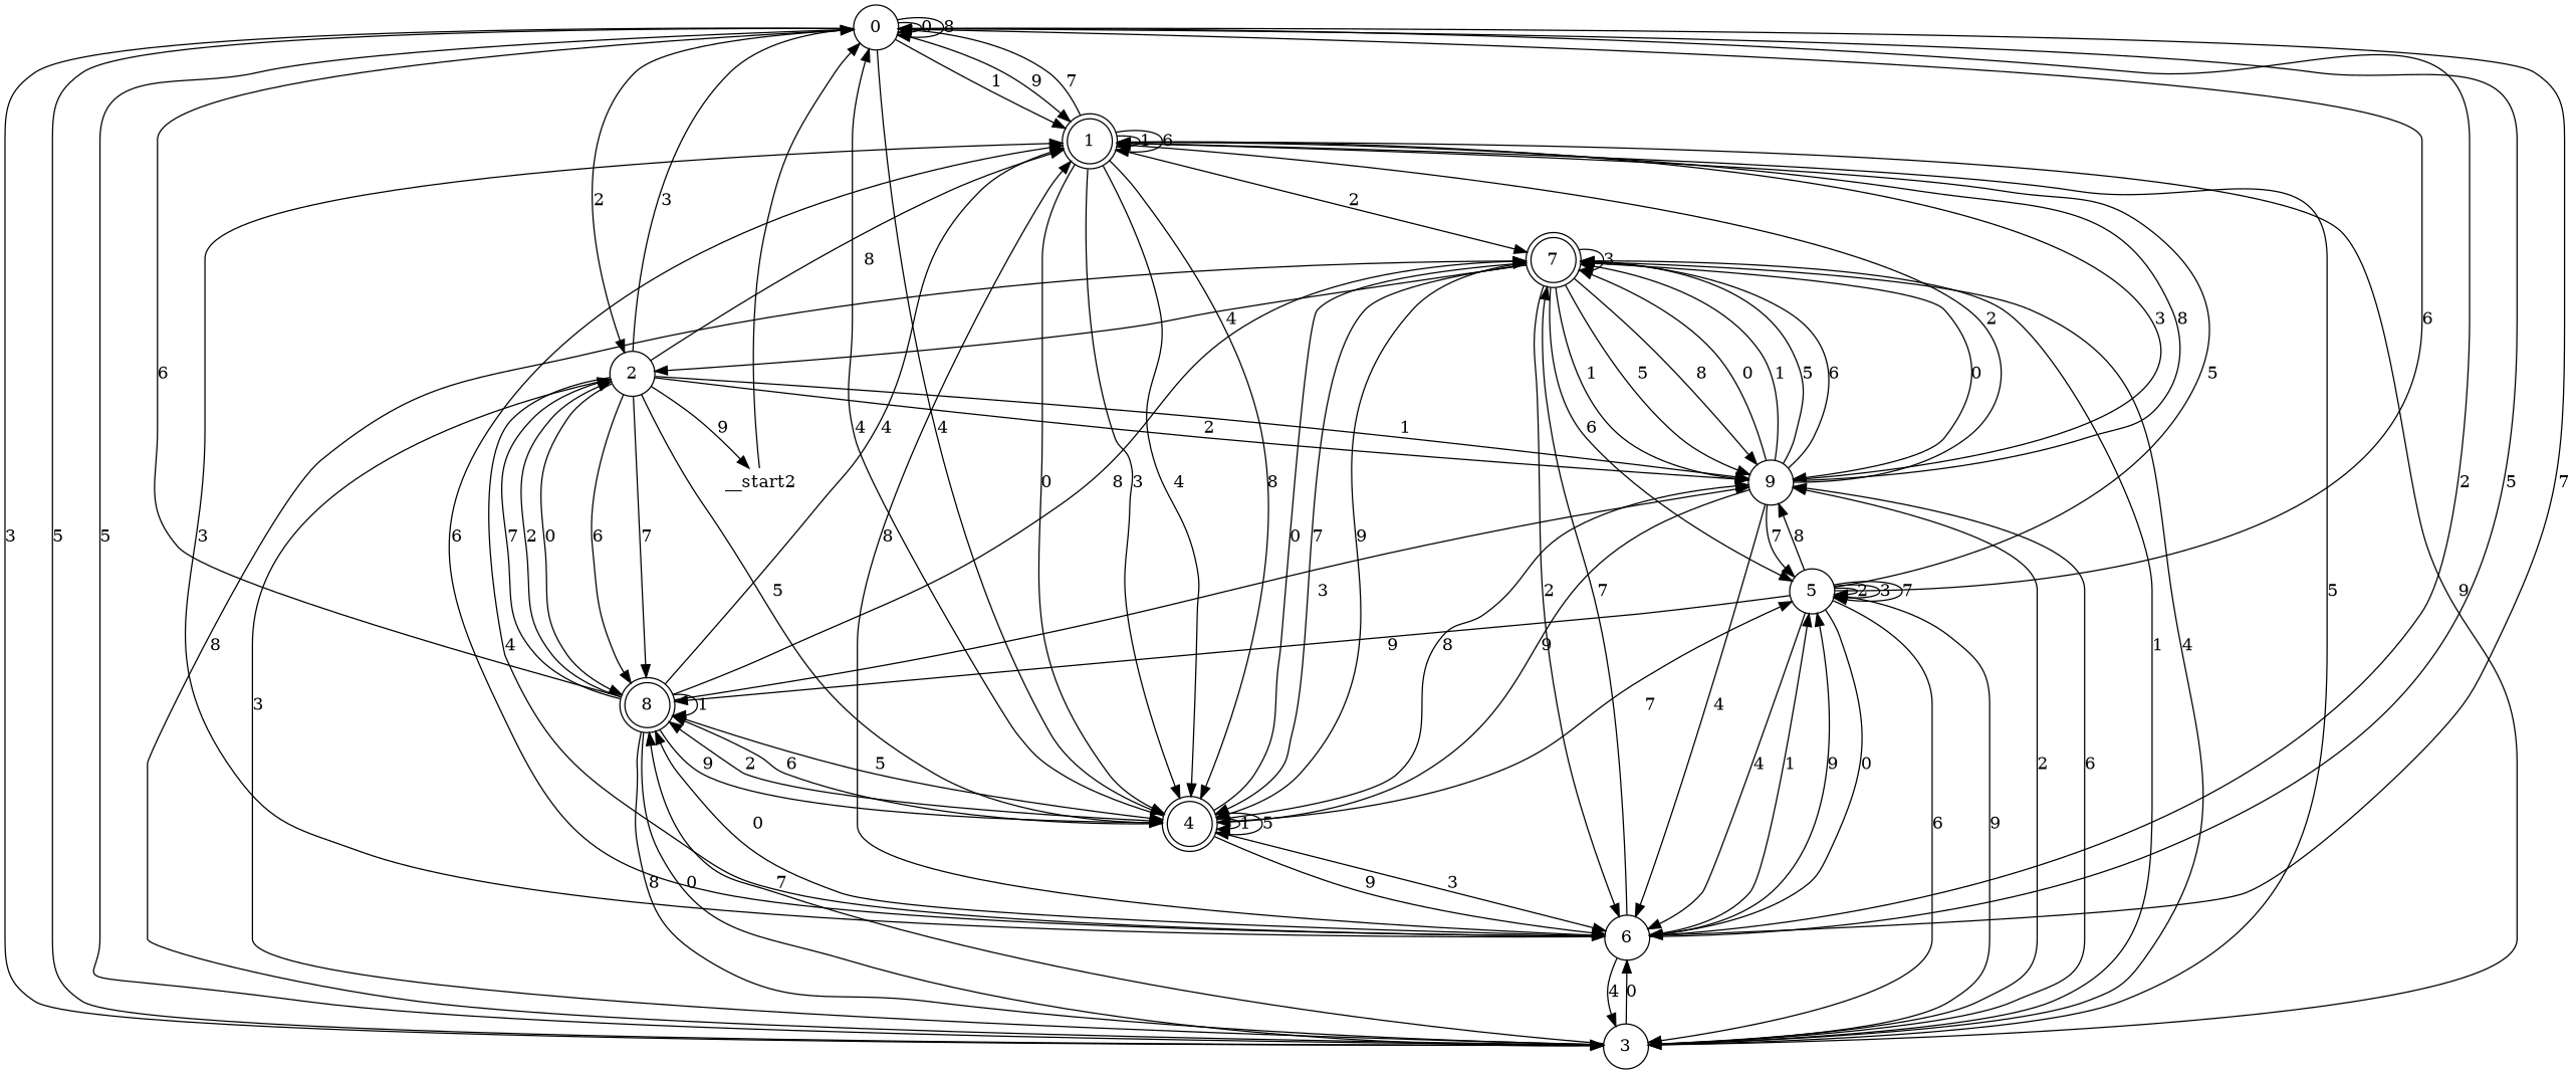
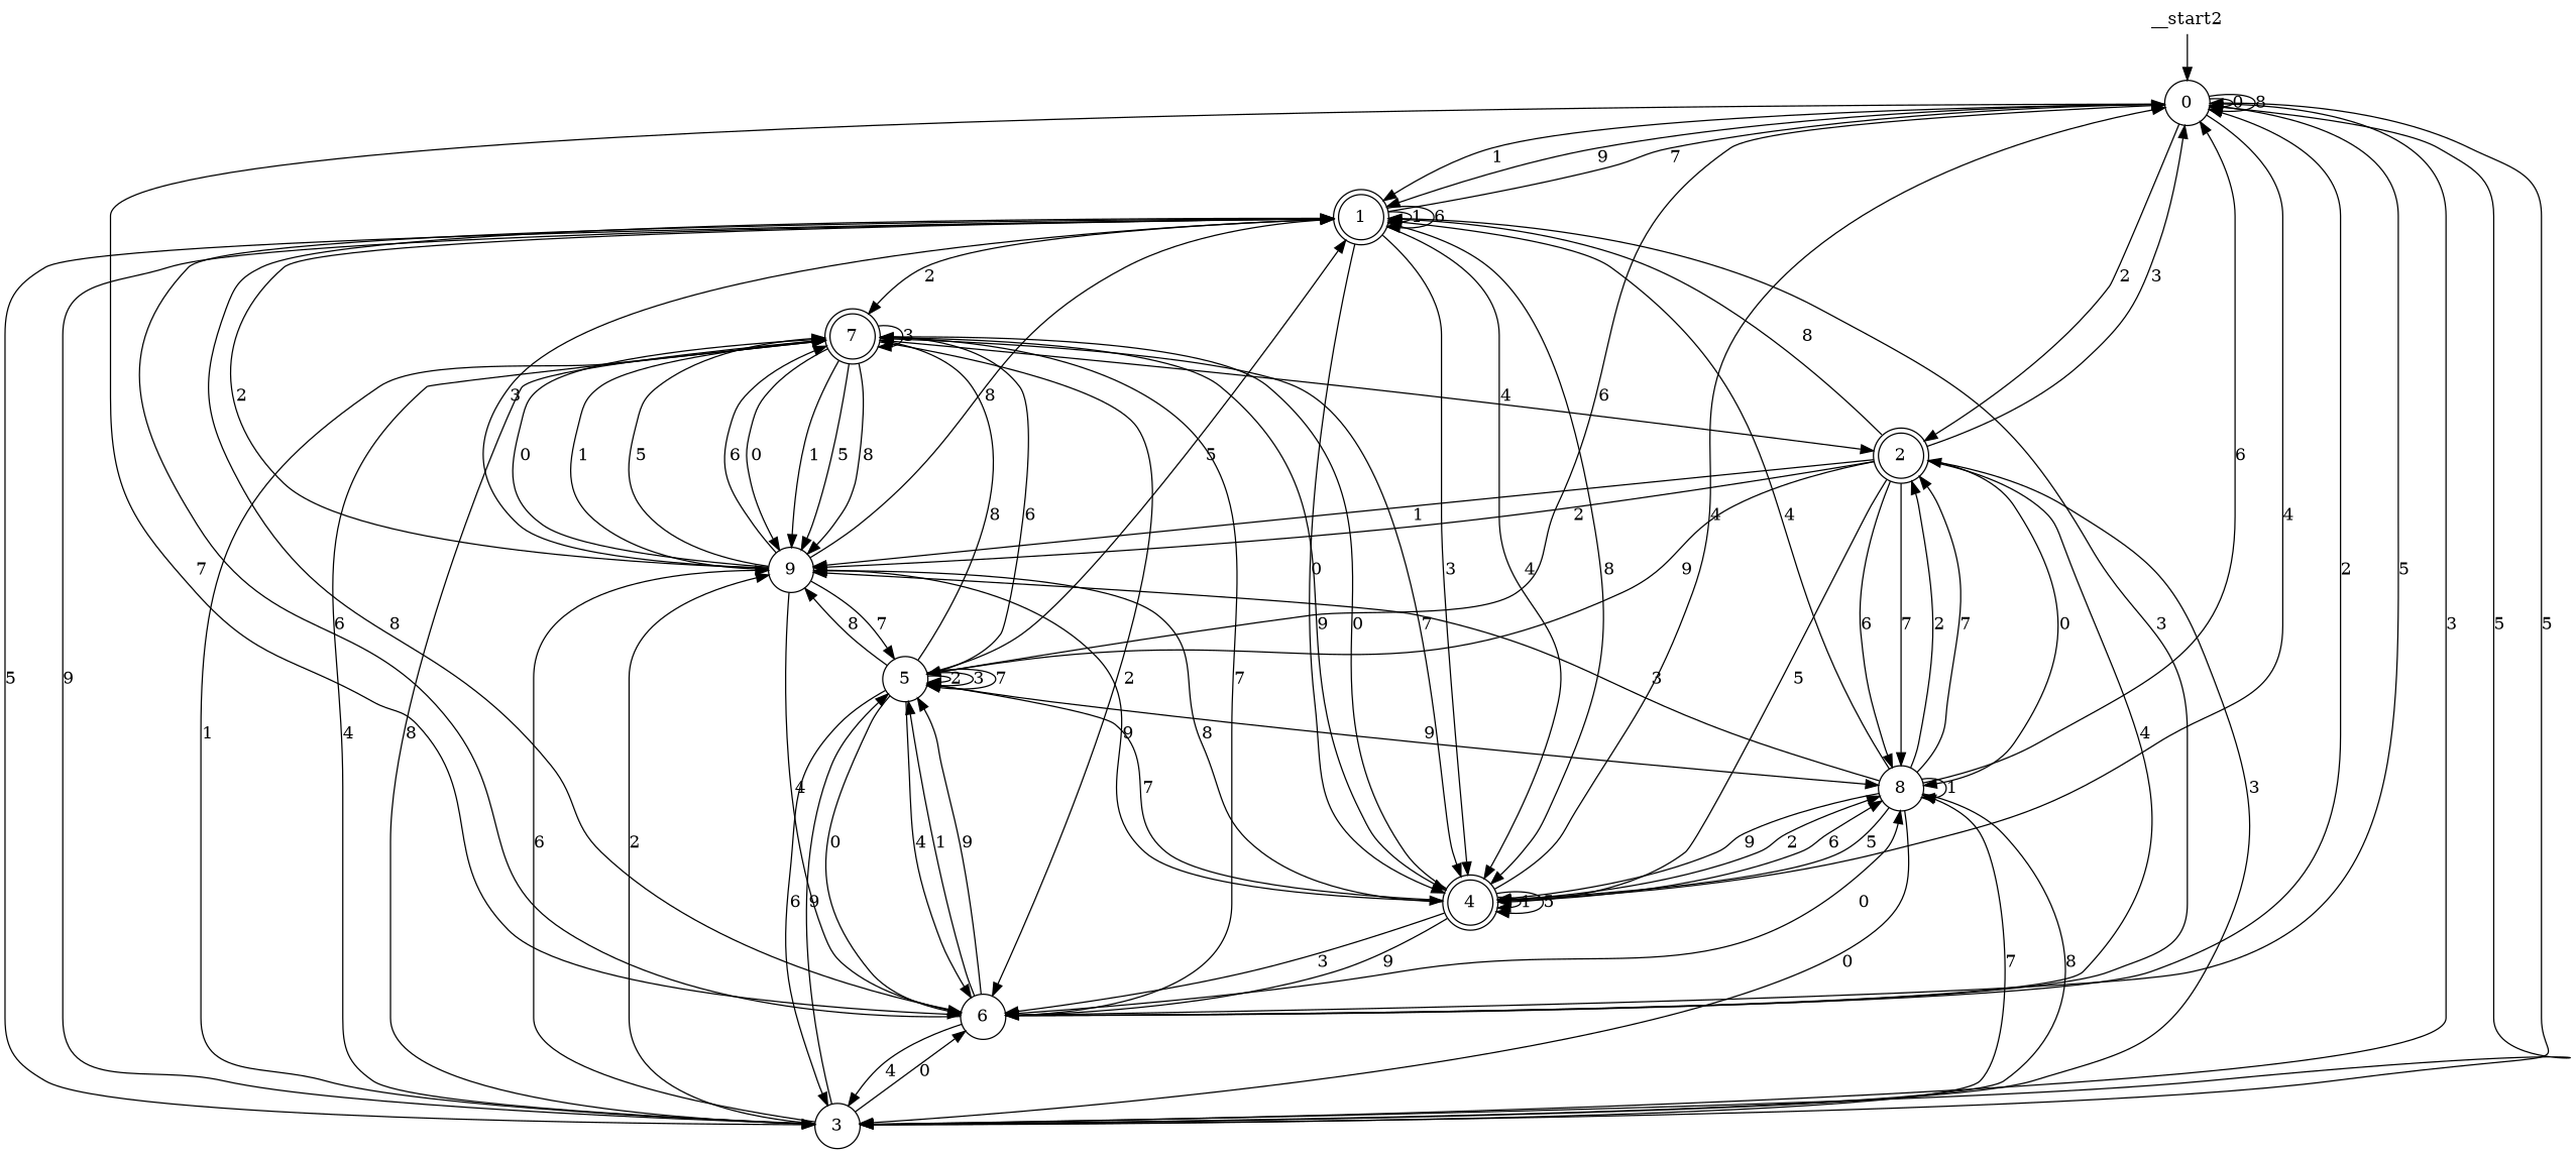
  digraph {
    node [shape=circle]
    n1 [label=0]
    n2 [label=1 shape=doublecircle]
-   n3 [label=2]
+   n3 [label=2 shape=doublecircle]
    n4 [label=3]
    n5 [label=4 shape=doublecircle]
    n6 [label=6]
    n7 [label=7 shape=doublecircle]
    n8 [label=5]
-   n9 [label=8 shape=doublecircle]
+   n9 [label=8]
    n10 [label=9]
    n11 [height=0 label=__start2 shape=none width=0]
    n1 -> n1 [label=0]
    n1 -> n1 [label=8]
    n1 -> n2 [label=1]
    n1 -> n2 [label=9]
    n1 -> n3 [label=2]
    n1 -> n4 [label=3]
    n1 -> n4 [label=5]
    n1 -> n5 [label=4]
    n1 -> n6 [label=7]
    n2 -> n1 [label=7]
    n2 -> n2 [label=1]
    n2 -> n2 [label=6]
    n2 -> n4 [label=5]
    n2 -> n4 [label=9]
    n2 -> n5 [label=0]
    n2 -> n5 [label=3]
    n2 -> n5 [label=4]
    n2 -> n5 [label=8]
    n2 -> n7 [label=2]
    n3 -> n1 [label=3]
    n3 -> n2 [label=8]
    n3 -> n5 [label=5]
    n3 -> n6 [label=4]
-   n3 -> n11 [label=9]
+   n3 -> n8 [label=9]
    n3 -> n9 [label=0]
    n3 -> n9 [label=6]
    n3 -> n9 [label=7]
    n3 -> n10 [label=1]
    n3 -> n10 [label=2]
    n4 -> n1 [label=5]
    n4 -> n3 [label=3]
    n4 -> n6 [label=0]
    n4 -> n7 [label=1]
    n4 -> n7 [label=4]
    n4 -> n7 [label=8]
    n4 -> n8 [label=9]
    n4 -> n9 [label=7]
    n4 -> n10 [label=2]
    n4 -> n10 [label=6]
    n5 -> n1 [label=4]
    n5 -> n5 [label=1]
    n5 -> n5 [label=5]
    n5 -> n6 [label=3]
    n5 -> n6 [label=9]
    n5 -> n7 [label=0]
    n5 -> n8 [label=7]
    n5 -> n9 [label=2]
    n5 -> n9 [label=6]
    n5 -> n10 [label=8]
    n6 -> n1 [label=2]
    n6 -> n1 [label=5]
    n6 -> n2 [label=3]
    n6 -> n2 [label=6]
    n6 -> n2 [label=8]
    n6 -> n4 [label=4]
    n6 -> n7 [label=7]
    n6 -> n8 [label=1]
    n6 -> n8 [label=9]
    n6 -> n9 [label=0]
    n7 -> n3 [label=4]
    n7 -> n5 [label=7]
    n7 -> n5 [label=9]
    n7 -> n6 [label=2]
    n7 -> n7 [label=3]
    n7 -> n8 [label=6]
    n7 -> n10 [label=0]
    n7 -> n10 [label=1]
    n7 -> n10 [label=5]
    n7 -> n10 [label=8]
    n8 -> n1 [label=6]
    n8 -> n2 [label=5]
    n8 -> n4 [label=6]
    n8 -> n6 [label=0]
    n8 -> n6 [label=4]
-   n9 -> n7 [label=8]
+   n8 -> n7 [label=8]
    n8 -> n8 [label=2]
    n8 -> n8 [label=3]
    n8 -> n8 [label=7]
    n8 -> n9 [label=9]
    n8 -> n10 [label=8]
    n9 -> n1 [label=6]
    n9 -> n2 [label=4]
    n9 -> n3 [label=2]
    n9 -> n3 [label=7]
    n9 -> n4 [label=0]
    n9 -> n4 [label=8]
    n9 -> n5 [label=5]
    n9 -> n5 [label=9]
    n9 -> n9 [label=1]
    n9 -> n10 [label=3]
    n10 -> n2 [label=2]
    n10 -> n2 [label=3]
    n10 -> n2 [label=8]
    n10 -> n5 [label=9]
    n10 -> n6 [label=4]
    n10 -> n7 [label=0]
    n10 -> n7 [label=1]
    n10 -> n7 [label=5]
    n10 -> n7 [label=6]
    n10 -> n8 [label=7]
    n11 -> n1
  }
